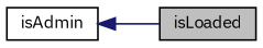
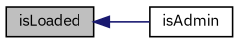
  digraph {
    rankdir=LR
    fontname="IBM Plex Sans"
    node [color=black fontname="IBM Plex Sans" fontsize=10 shape=record style=filled]
    n1 [fillcolor=grey75 fontcolor=black height=0.2 label=isLoaded width=0.4]
    n2 [fillcolor=white height=0.2 label=isAdmin width=0.4]
-   n2 -> n1 [color=midnightblue dir=back fontname="IBM Plex Sans" fontsize=10 labelfontname=Helvetica labelfontsize=10 style=solid]
+   n1 -> n2 [color=midnightblue dir=back fontname="IBM Plex Sans" fontsize=10 labelfontname=Helvetica labelfontsize=10 style=solid]
  }
